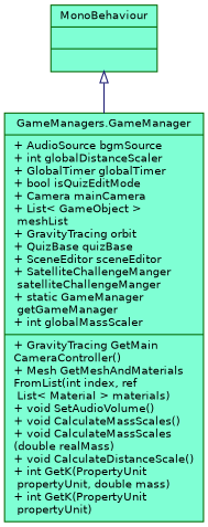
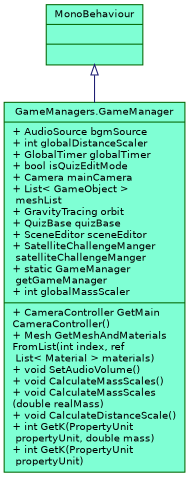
  digraph {
    node [color=darkgreen fillcolor=aquamarine fontname=Helvetica fontsize=10 shape=record style=filled]
-   n1 [fontcolor=black height=0.2 label="{GameManagers.GameManager\n|+ AudioSource bgmSource\l+ int globalDistanceScaler\l+ GlobalTimer globalTimer\l+ bool isQuizEditMode\l+ Camera mainCamera\l+ List\< GameObject \>\l meshList\l+ GravityTracing orbit\l+ QuizBase quizBase\l+ SceneEditor sceneEditor\l+ SatelliteChallengeManger\l satelliteChallengeManger\l+ static GameManager\l getGameManager\l+ int globalMassScaler\l|+ GravityTracing GetMain\lCameraController()\l+ Mesh GetMeshAndMaterials\lFromList(int index, ref\l List\< Material \> materials)\l+ void SetAudioVolume()\l+ void CalculateMassScales()\l+ void CalculateMassScales\l(double realMass)\l+ void CalculateDistanceScale()\l+ int GetK(PropertyUnit\l propertyUnit, double mass)\l+ int GetK(PropertyUnit\l propertyUnit)\l}" width=0.4]
+   n1 [fontcolor=black height=0.2 label="{GameManagers.GameManager\n|+ AudioSource bgmSource\l+ int globalDistanceScaler\l+ GlobalTimer globalTimer\l+ bool isQuizEditMode\l+ Camera mainCamera\l+ List\< GameObject \>\l meshList\l+ GravityTracing orbit\l+ QuizBase quizBase\l+ SceneEditor sceneEditor\l+ SatelliteChallengeManger\l satelliteChallengeManger\l+ static GameManager\l getGameManager\l+ int globalMassScaler\l|+ CameraController GetMain\lCameraController()\l+ Mesh GetMeshAndMaterials\lFromList(int index, ref\l List\< Material \> materials)\l+ void SetAudioVolume()\l+ void CalculateMassScales()\l+ void CalculateMassScales\l(double realMass)\l+ void CalculateDistanceScale()\l+ int GetK(PropertyUnit\l propertyUnit, double mass)\l+ int GetK(PropertyUnit\l propertyUnit)\l}" width=0.4]
    n2 [height=0.2 label="{MonoBehaviour\n||}" width=0.4]
    n2 -> n1 [arrowtail=onormal color=midnightblue dir=back fontname=Helvetica fontsize=10 labelfontname=Helvetica labelfontsize=10 style=solid]
  }
